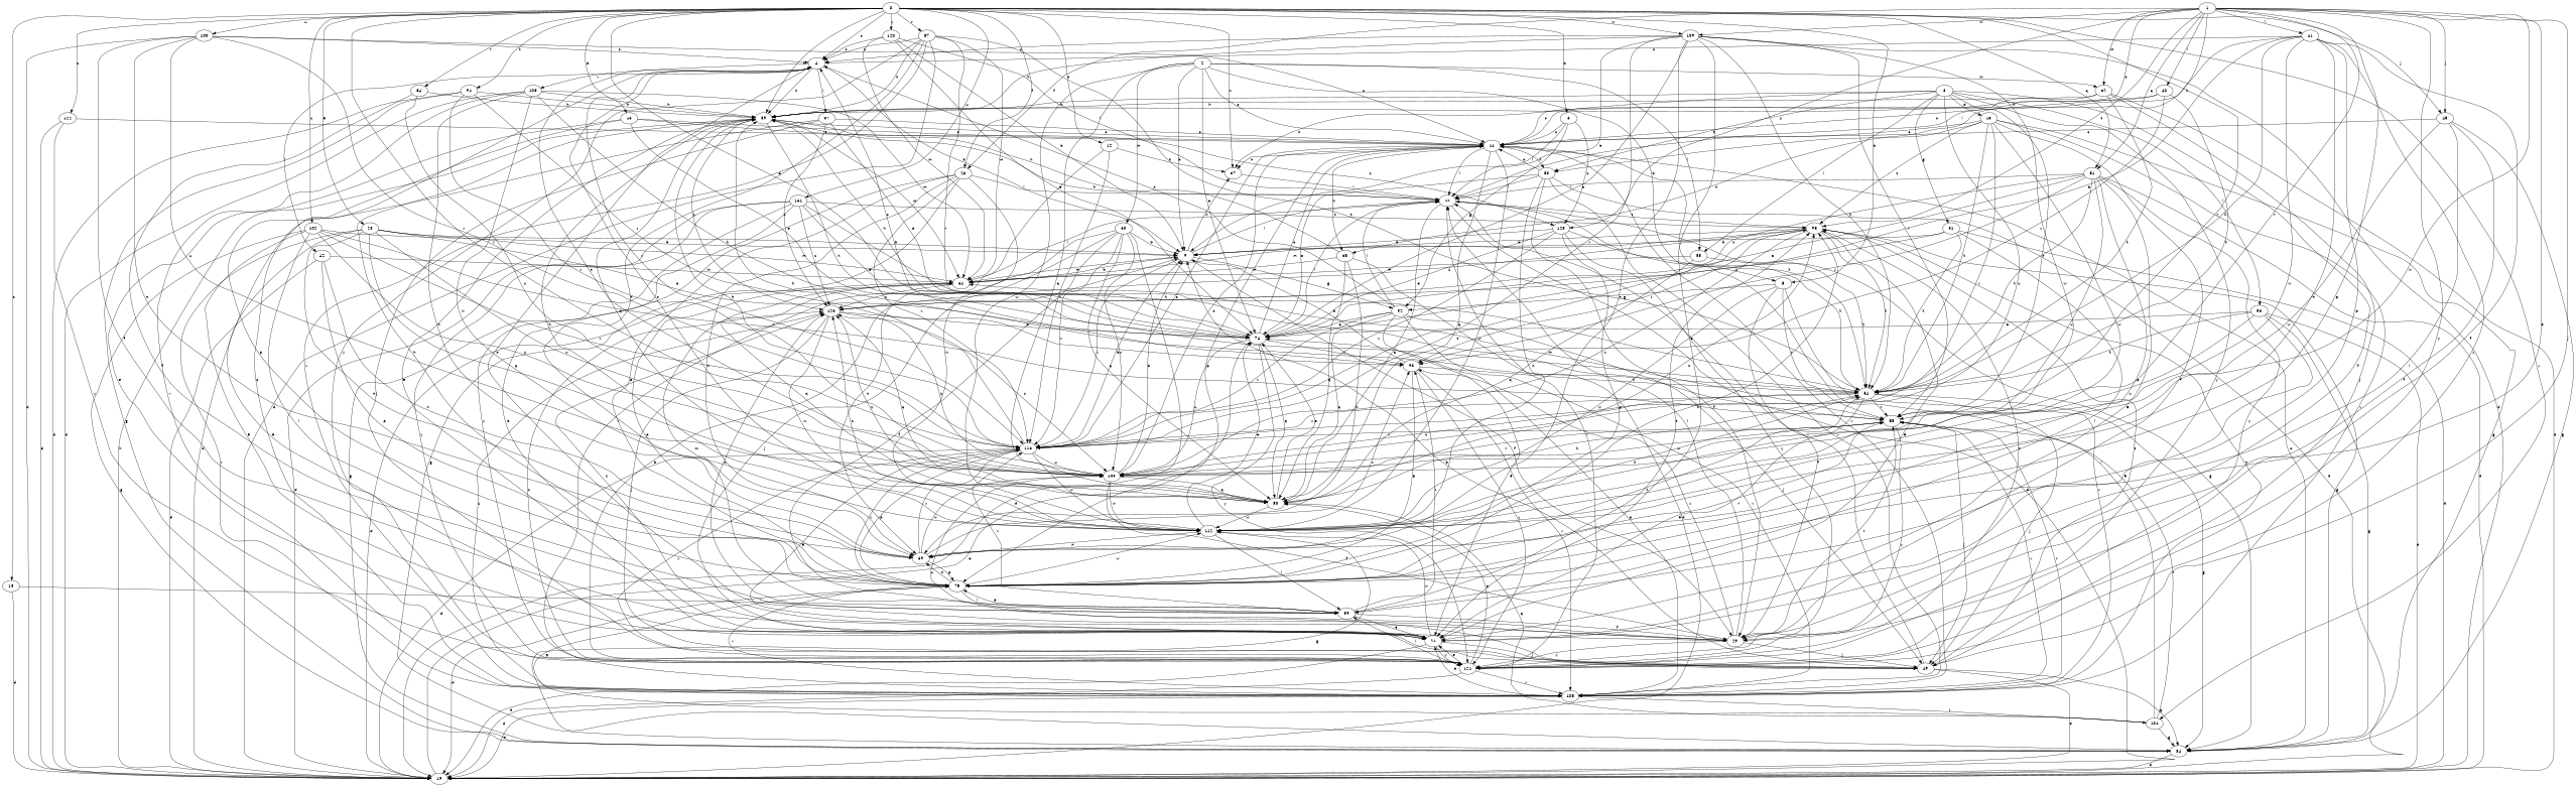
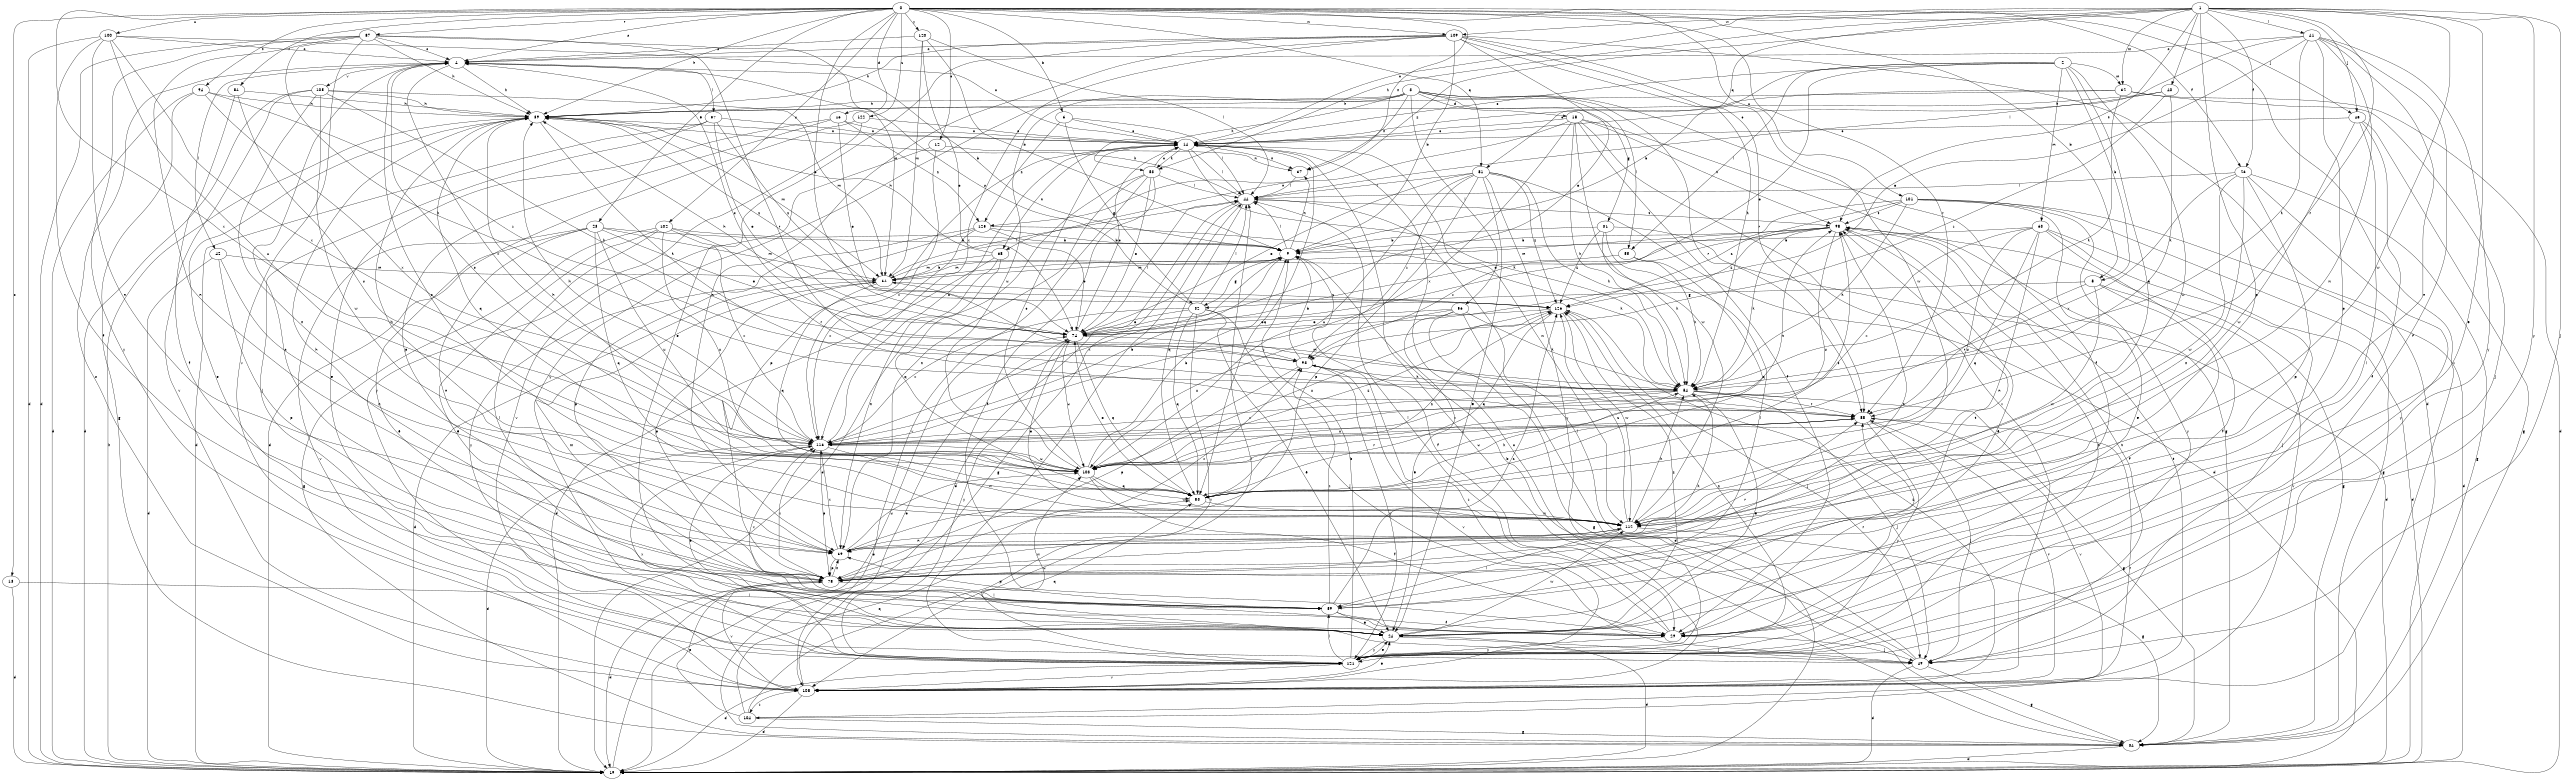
  strict digraph {
    fontname=Lato
    node [fontname=Lato]
    edge [fontname=Lato]
    0
    4
    6
    8
    12
    13
    16
    23
    26
    39
    48
    67
    74
    81
    84
    87
    88
    94
    100
-   101 [label=161]
+   101
    102
    104
    109
    116
    120
    122
    9
    42
    57
    105
    14
    125
    32
    44
    112
    29
    108
    19
    59
    24
    78
    83
    103
    64
    69
    121
    34
    54
    126
    93
    49
    98
    1
    40
    41
    53
    62
    68
    2
    55
    63
    3
    18
    31
    56
    0 -> 4 [label=a]
    0 -> 6 [label=b]
    0 -> 8 [label=b]
    0 -> 12 [label=c]
    0 -> 13 [label=c]
    0 -> 16 [label=d]
    0 -> 23 [label=e]
    0 -> 26 [label=f]
    0 -> 39 [label=h]
    0 -> 48 [label=j]
    0 -> 67 [label=n]
    0 -> 74 [label=o]
    0 -> 81 [label=q]
    0 -> 84 [label=r]
    0 -> 87 [label=r]
    0 -> 88 [label=r]
    0 -> 94 [label=t]
    0 -> 100 [label=u]
    0 -> 101 [label=u]
    0 -> 102 [label=u]
    0 -> 104 [label=v]
    0 -> 109 [label=w]
    0 -> 116 [label=x]
    0 -> 120 [label=y]
    0 -> 122 [label=z]
    4 -> 39 [label=h]
    4 -> 116 [label=x]
    4 -> 9 [label=b]
    4 -> 42 [label=i]
    4 -> 57 [label=l]
    4 -> 105 [label=v]
    6 -> 14 [label=c]
    6 -> 125 [label=z]
    6 -> 32 [label=g]
    6 -> 44 [label=i]
    8 -> 88 [label=r]
    8 -> 32 [label=g]
    8 -> 112 [label=w]
    8 -> 29 [label=f]
    8 -> 108 [label=v]
    12 -> 67 [label=n]
    12 -> 116 [label=x]
    12 -> 108 [label=v]
    13 -> 19 [label=d]
    13 -> 59 [label=l]
    16 -> 74 [label=o]
    16 -> 14 [label=c]
    16 -> 125 [label=z]
    16 -> 24 [label=e]
    16 -> 78 [label=p]
    23 -> 74 [label=o]
    23 -> 9 [label=b]
    23 -> 108 [label=v]
    23 -> 24 [label=e]
    23 -> 83 [label=q]
    23 -> 103 [label=u]
    23 -> 64 [label=m]
    23 -> 69 [label=n]
    26 -> 116 [label=x]
    26 -> 44 [label=i]
    26 -> 112 [label=w]
    26 -> 78 [label=p]
    26 -> 69 [label=n]
    26 -> 121 [label=y]
    26 -> 34 [label=g]
    39 -> 14 [label=c]
    39 -> 24 [label=e]
    39 -> 83 [label=q]
    39 -> 64 [label=m]
    39 -> 54 [label=k]
    39 -> 126 [label=z]
    48 -> 14 [label=c]
    48 -> 112 [label=w]
    48 -> 29 [label=f]
    48 -> 59 [label=l]
    48 -> 34 [label=g]
    67 -> 44 [label=i]
    74 -> 39 [label=h]
    74 -> 14 [label=c]
    74 -> 44 [label=i]
    74 -> 83 [label=q]
    74 -> 103 [label=u]
    74 -> 121 [label=y]
    74 -> 93 [label=s]
    81 -> 74 [label=o]
    81 -> 44 [label=i]
    81 -> 19 [label=d]
    81 -> 24 [label=e]
    81 -> 78 [label=p]
    81 -> 103 [label=u]
    81 -> 121 [label=y]
    81 -> 54 [label=k]
    81 -> 126 [label=z]
    81 -> 93 [label=s]
    84 -> 39 [label=h]
    84 -> 29 [label=f]
    84 -> 103 [label=u]
    87 -> 4 [label=a]
    87 -> 39 [label=h]
    87 -> 88 [label=r]
    87 -> 108 [label=v]
    87 -> 19 [label=d]
    87 -> 64 [label=m]
    87 -> 69 [label=n]
    87 -> 121 [label=y]
    87 -> 54 [label=k]
    88 -> 116 [label=x]
    88 -> 108 [label=v]
    88 -> 103 [label=u]
    88 -> 64 [label=m]
    88 -> 121 [label=y]
    88 -> 49 [label=j]
    94 -> 39 [label=h]
    94 -> 116 [label=x]
    94 -> 19 [label=d]
    94 -> 34 [label=g]
    94 -> 93 [label=s]
    100 -> 4 [label=a]
    100 -> 116 [label=x]
    100 -> 14 [label=c]
    100 -> 29 [label=f]
    100 -> 19 [label=d]
    100 -> 103 [label=u]
    100 -> 69 [label=n]
    101 -> 74 [label=o]
    101 -> 19 [label=d]
    101 -> 24 [label=e]
    101 -> 121 [label=y]
    101 -> 34 [label=g]
    101 -> 54 [label=k]
    101 -> 126 [label=z]
    101 -> 98 [label=t]
    102 -> 88 [label=r]
    102 -> 116 [label=x]
    102 -> 9 [label=b]
    102 -> 59 [label=l]
    102 -> 24 [label=e]
    102 -> 103 [label=u]
    102 -> 34 [label=g]
    104 -> 88 [label=r]
    104 -> 44 [label=i]
    104 -> 78 [label=p]
    104 -> 83 [label=q]
    104 -> 34 [label=g]
    109 -> 4 [label=a]
    109 -> 39 [label=h]
    109 -> 74 [label=o]
    109 -> 88 [label=r]
    109 -> 116 [label=x]
    109 -> 9 [label=b]
    109 -> 112 [label=w]
    109 -> 19 [label=d]
    109 -> 24 [label=e]
    109 -> 69 [label=n]
    109 -> 54 [label=k]
    116 -> 39 [label=h]
    116 -> 9 [label=b]
    116 -> 14 [label=c]
    116 -> 112 [label=w]
    116 -> 19 [label=d]
    116 -> 24 [label=e]
    116 -> 78 [label=p]
    116 -> 103 [label=u]
    116 -> 98 [label=t]
    120 -> 4 [label=a]
    120 -> 74 [label=o]
    120 -> 9 [label=b]
    120 -> 44 [label=i]
    120 -> 64 [label=m]
    122 -> 14 [label=c]
    122 -> 19 [label=d]
    122 -> 121 [label=y]
    9 -> 67 [label=n]
    9 -> 116 [label=x]
    9 -> 32 [label=g]
    9 -> 44 [label=i]
    9 -> 29 [label=f]
    9 -> 64 [label=m]
    42 -> 19 [label=d]
    42 -> 78 [label=p]
    42 -> 64 [label=m]
    42 -> 69 [label=n]
    57 -> 74 [label=o]
    57 -> 14 [label=c]
    57 -> 19 [label=d]
    57 -> 126 [label=z]
    57 -> 49 [label=j]
    105 -> 39 [label=h]
    105 -> 112 [label=w]
    105 -> 108 [label=v]
    105 -> 19 [label=d]
    105 -> 64 [label=m]
    105 -> 69 [label=n]
    105 -> 54 [label=k]
    14 -> 67 [label=n]
    14 -> 44 [label=i]
    14 -> 112 [label=w]
    14 -> 108 [label=v]
    14 -> 78 [label=p]
    14 -> 83 [label=q]
    14 -> 54 [label=k]
    14 -> 53 [label=k]
    14 -> 68 [label=n]
    125 -> 74 [label=o]
    125 -> 116 [label=x]
    125 -> 9 [label=b]
    125 -> 78 [label=p]
    125 -> 121 [label=y]
    125 -> 54 [label=k]
    32 -> 4 [label=a]
    32 -> 74 [label=o]
    32 -> 116 [label=x]
    32 -> 44 [label=i]
    32 -> 108 [label=v]
    32 -> 24 [label=e]
    32 -> 83 [label=q]
    32 -> 49 [label=j]
    44 -> 39 [label=h]
    44 -> 19 [label=d]
    44 -> 83 [label=q]
    44 -> 34 [label=g]
    44 -> 98 [label=t]
    112 -> 4 [label=a]
    112 -> 39 [label=h]
    112 -> 74 [label=o]
    112 -> 59 [label=l]
    112 -> 69 [label=n]
    112 -> 34 [label=g]
    112 -> 54 [label=k]
    112 -> 126 [label=z]
    29 -> 4 [label=a]
    29 -> 88 [label=r]
    29 -> 44 [label=i]
    29 -> 121 [label=y]
    29 -> 93 [label=s]
    29 -> 49 [label=j]
    108 -> 4 [label=a]
    108 -> 74 [label=o]
    108 -> 88 [label=r]
    108 -> 104 [label=s]
    108 -> 19 [label=d]
    108 -> 24 [label=e]
    108 -> 126 [label=z]
    108 -> 98 [label=t]
    19 -> 39 [label=h]
    19 -> 74 [label=o]
    59 -> 116 [label=x]
    59 -> 29 [label=f]
    59 -> 24 [label=e]
-   59 -> 78 [label=p]
+   59 -> 69 [label=p]
    59 -> 64 [label=m]
    59 -> 126 [label=z]
    59 -> 93 [label=s]
    59 -> 98 [label=t]
    24 -> 112 [label=w]
    24 -> 19 [label=d]
    24 -> 121 [label=y]
    24 -> 126 [label=z]
    24 -> 49 [label=j]
    78 -> 39 [label=h]
    78 -> 88 [label=r]
    78 -> 116 [label=x]
    78 -> 112 [label=w]
    78 -> 108 [label=v]
    78 -> 19 [label=d]
    78 -> 59 [label=l]
    78 -> 69 [label=n]
    78 -> 54 [label=k]
    78 -> 98 [label=t]
    83 -> 74 [label=o]
    83 -> 112 [label=w]
    83 -> 54 [label=k]
    83 -> 126 [label=z]
    83 -> 98 [label=t]
    103 -> 4 [label=a]
    103 -> 39 [label=h]
    103 -> 88 [label=r]
    103 -> 9 [label=b]
    103 -> 14 [label=c]
    103 -> 112 [label=w]
    103 -> 29 [label=f]
    103 -> 83 [label=q]
    103 -> 126 [label=z]
    64 -> 9 [label=b]
    64 -> 44 [label=i]
    64 -> 19 [label=d]
    64 -> 78 [label=p]
    64 -> 83 [label=q]
    64 -> 126 [label=z]
    69 -> 116 [label=x]
    69 -> 78 [label=p]
    69 -> 103 [label=u]
    69 -> 93 [label=s]
    121 -> 116 [label=x]
    121 -> 9 [label=b]
    121 -> 44 [label=i]
    121 -> 108 [label=v]
    121 -> 19 [label=d]
    121 -> 59 [label=l]
    121 -> 24 [label=e]
    121 -> 83 [label=q]
    121 -> 126 [label=z]
    121 -> 98 [label=t]
    34 -> 14 [label=c]
    34 -> 19 [label=d]
    54 -> 88 [label=r]
    54 -> 116 [label=x]
    54 -> 24 [label=e]
    54 -> 103 [label=u]
    54 -> 34 [label=g]
    54 -> 49 [label=j]
    126 -> 74 [label=o]
    126 -> 112 [label=w]
    126 -> 83 [label=q]
    126 -> 103 [label=u]
    126 -> 49 [label=j]
    93 -> 4 [label=a]
    93 -> 9 [label=b]
    93 -> 108 [label=v]
    93 -> 78 [label=p]
    93 -> 121 [label=y]
    93 -> 54 [label=k]
    49 -> 9 [label=b]
    49 -> 44 [label=i]
    49 -> 19 [label=d]
    49 -> 103 [label=u]
    49 -> 34 [label=g]
    49 -> 98 [label=t]
    98 -> 9 [label=b]
    98 -> 24 [label=e]
    98 -> 103 [label=u]
    98 -> 64 [label=m]
    98 -> 34 [label=g]
    98 -> 54 [label=k]
    98 -> 126 [label=z]
    98 -> 93 [label=s]
    1 -> 26 [label=f]
    1 -> 48 [label=j]
    1 -> 81 [label=q]
    1 -> 88 [label=r]
    1 -> 109 [label=w]
    1 -> 14 [label=c]
    1 -> 125 [label=z]
    1 -> 112 [label=w]
    1 -> 24 [label=e]
    1 -> 78 [label=p]
    1 -> 121 [label=y]
    1 -> 49 [label=j]
    1 -> 98 [label=t]
    1 -> 40 [label=i]
    1 -> 41 [label=i]
    1 -> 53 [label=k]
    1 -> 62 [label=m]
    40 -> 39 [label=h]
    40 -> 14 [label=c]
    40 -> 54 [label=k]
    40 -> 93 [label=s]
    41 -> 4 [label=a]
    41 -> 74 [label=o]
    41 -> 44 [label=i]
    41 -> 112 [label=w]
    41 -> 29 [label=f]
    41 -> 78 [label=p]
    41 -> 69 [label=n]
    41 -> 121 [label=y]
    41 -> 54 [label=k]
    53 -> 74 [label=o]
    53 -> 14 [label=c]
    53 -> 44 [label=i]
    53 -> 29 [label=f]
    53 -> 108 [label=v]
    53 -> 19 [label=d]
    53 -> 69 [label=n]
    62 -> 39 [label=h]
    62 -> 14 [label=c]
    62 -> 19 [label=d]
    62 -> 54 [label=k]
    62 -> 49 [label=j]
    68 -> 39 [label=h]
    68 -> 19 [label=d]
    68 -> 83 [label=q]
    68 -> 64 [label=m]
    68 -> 69 [label=n]
    2 -> 8 [label=b]
    2 -> 74 [label=o]
    2 -> 9 [label=b]
    2 -> 14 [label=c]
    2 -> 112 [label=w]
    2 -> 83 [label=q]
    2 -> 62 [label=m]
    2 -> 55 [label=l]
    2 -> 63 [label=m]
    55 -> 83 [label=q]
    55 -> 64 [label=m]
    55 -> 54 [label=k]
    63 -> 116 [label=x]
    63 -> 9 [label=b]
    63 -> 29 [label=f]
    63 -> 19 [label=d]
    63 -> 83 [label=q]
    63 -> 103 [label=u]
    63 -> 69 [label=n]
    63 -> 49 [label=j]
    3 -> 39 [label=h]
    3 -> 67 [label=n]
    3 -> 88 [label=r]
    3 -> 29 [label=f]
    3 -> 103 [label=u]
    3 -> 121 [label=y]
    3 -> 53 [label=k]
    3 -> 55 [label=l]
    3 -> 18 [label=d]
    3 -> 31 [label=g]
    3 -> 56 [label=l]
    18 -> 116 [label=x]
    18 -> 14 [label=c]
    18 -> 112 [label=w]
    18 -> 29 [label=f]
    18 -> 108 [label=v]
    18 -> 34 [label=g]
    18 -> 54 [label=k]
    18 -> 98 [label=t]
    18 -> 68 [label=n]
    31 -> 9 [label=b]
    31 -> 19 [label=d]
    31 -> 59 [label=l]
    31 -> 54 [label=k]
    31 -> 126 [label=z]
    56 -> 74 [label=o]
    56 -> 19 [label=d]
    56 -> 24 [label=e]
    56 -> 103 [label=u]
    56 -> 34 [label=g]
    56 -> 54 [label=k]
  }
